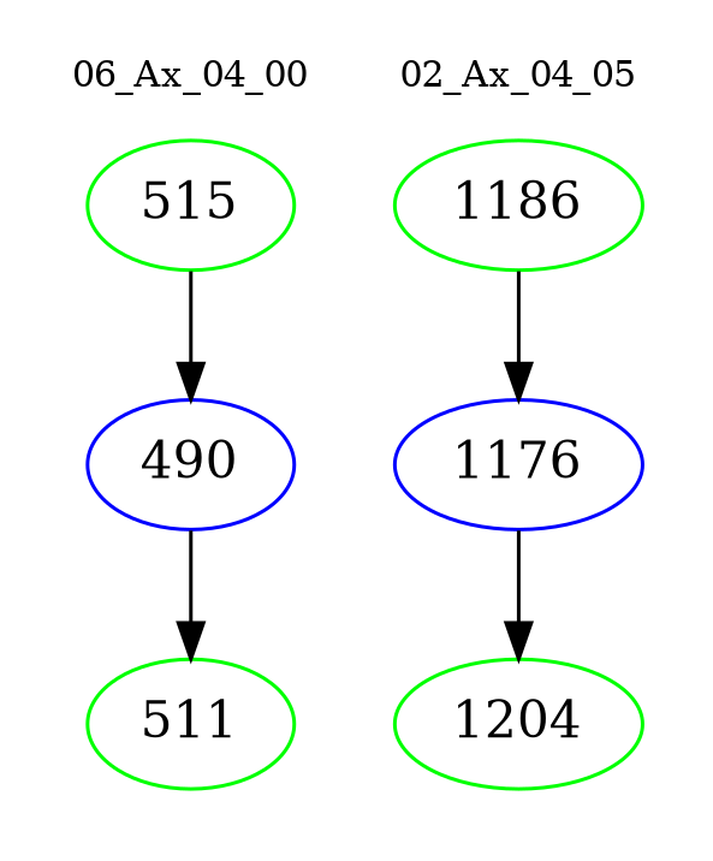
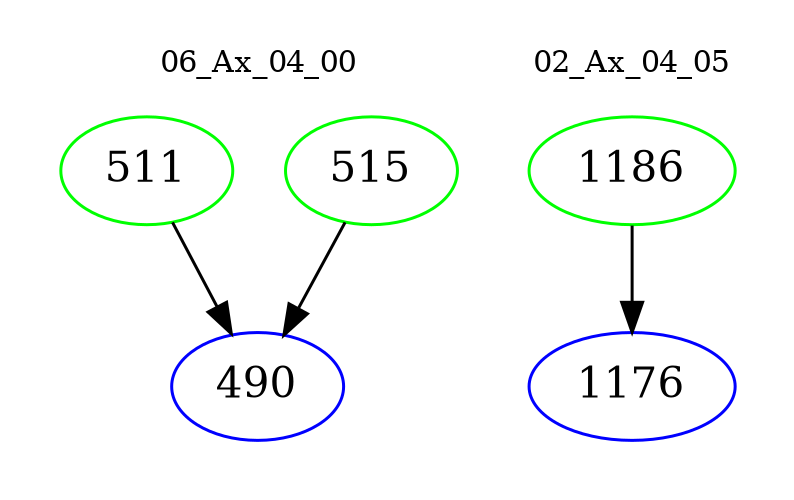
  digraph {
    node [color=green]
    edge [color=black]
    n1 [label=515]
    n2 [color=blue label=490]
    n3 [label=511]
    n4 [label=1186]
    n5 [color=blue label=1176]
-   n6 [label=1204]
    subgraph cluster_1 {
      color=white
      fontsize=10
      label="06_Ax_04_00"
      n1
      n2
      n3
    }
    subgraph cluster_2 {
      color=white
      fontsize=10
      label="02_Ax_04_05"
      n4
      n5
-     n6
    }
    n1 -> n2
-   n2 -> n3
+   n3 -> n2
    n4 -> n5
-   n5 -> n6
  }
